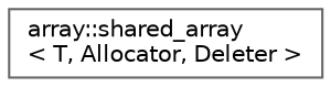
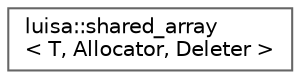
  digraph {
    rankdir=LR
-   n1 [color=grey40 fillcolor=white fontname=Helvetica fontsize=10 height=0.2 label="array::shared_array\l\< T, Allocator, Deleter \>" shape=box style=filled width=0.4]
+   n1 [color=grey40 fillcolor=white fontname=Helvetica fontsize=10 height=0.2 label="luisa::shared_array\l\< T, Allocator, Deleter \>" shape=box style=filled width=0.4]
  }
